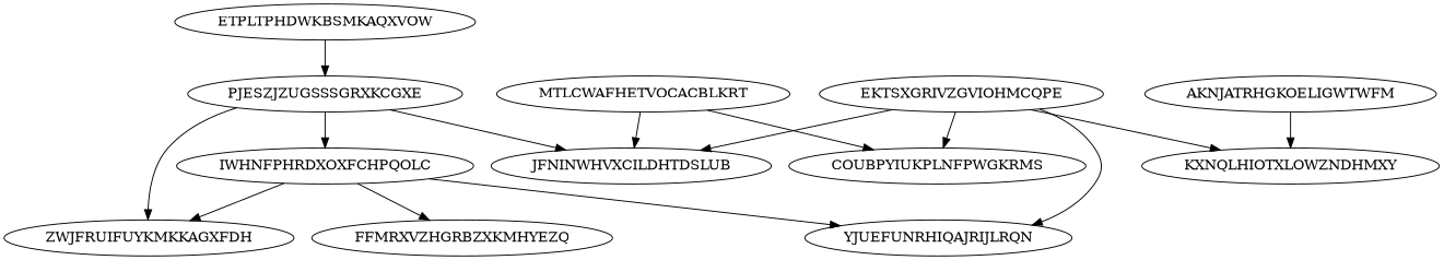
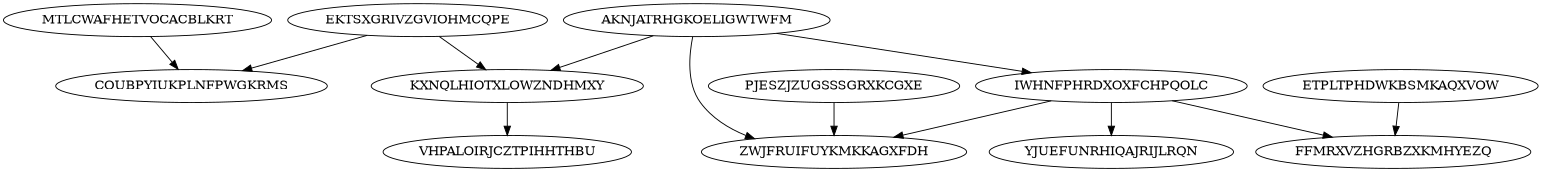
  digraph {
    node [Weight=16]
    edge [Weight=11]
    COUBPYIUKPLNFPWGKRMS
    MTLCWAFHETVOCACBLKRT [Weight=14]
-   JFNINWHVXCILDHTDSLUB
    PJESZJZUGSSSGRXKCGXE
    IWHNFPHRDXOXFCHPQOLC [Weight=15]
    ZWJFRUIFUYKMKKAGXFDH [Weight=15]
    FFMRXVZHGRBZXKMHYEZQ [Weight=13]
    YJUEFUNRHIQAJRIJLRQN [Weight=14]
    EKTSXGRIVZGVIOHMCQPE [Weight=17]
    KXNQLHIOTXLOWZNDHMXY [Weight=12]
+   VHPALOIRJCZTPIHHTHBU [Weight=20]
    AKNJATRHGKOELIGWTWFM [Weight=14]
    ETPLTPHDWKBSMKAQXVOW [Weight=18]
    MTLCWAFHETVOCACBLKRT -> COUBPYIUKPLNFPWGKRMS
-   MTLCWAFHETVOCACBLKRT -> JFNINWHVXCILDHTDSLUB [Weight=12]
-   PJESZJZUGSSSGRXKCGXE -> JFNINWHVXCILDHTDSLUB [Weight=13]
-   PJESZJZUGSSSGRXKCGXE -> IWHNFPHRDXOXFCHPQOLC
+   AKNJATRHGKOELIGWTWFM -> IWHNFPHRDXOXFCHPQOLC
    PJESZJZUGSSSGRXKCGXE -> ZWJFRUIFUYKMKKAGXFDH [Weight=10]
    IWHNFPHRDXOXFCHPQOLC -> ZWJFRUIFUYKMKKAGXFDH
    IWHNFPHRDXOXFCHPQOLC -> FFMRXVZHGRBZXKMHYEZQ [Weight=18]
    IWHNFPHRDXOXFCHPQOLC -> YJUEFUNRHIQAJRIJLRQN [Weight=18]
    EKTSXGRIVZGVIOHMCQPE -> COUBPYIUKPLNFPWGKRMS [Weight=19]
-   EKTSXGRIVZGVIOHMCQPE -> JFNINWHVXCILDHTDSLUB [Weight=12]
-   EKTSXGRIVZGVIOHMCQPE -> YJUEFUNRHIQAJRIJLRQN [Weight=18]
    EKTSXGRIVZGVIOHMCQPE -> KXNQLHIOTXLOWZNDHMXY [Weight=17]
+   KXNQLHIOTXLOWZNDHMXY -> VHPALOIRJCZTPIHHTHBU [Weight=13]
+   AKNJATRHGKOELIGWTWFM -> ZWJFRUIFUYKMKKAGXFDH [Weight=19]
    AKNJATRHGKOELIGWTWFM -> KXNQLHIOTXLOWZNDHMXY [Weight=20]
-   ETPLTPHDWKBSMKAQXVOW -> PJESZJZUGSSSGRXKCGXE [Weight=17]
+   ETPLTPHDWKBSMKAQXVOW -> FFMRXVZHGRBZXKMHYEZQ [Weight=17]
  }
